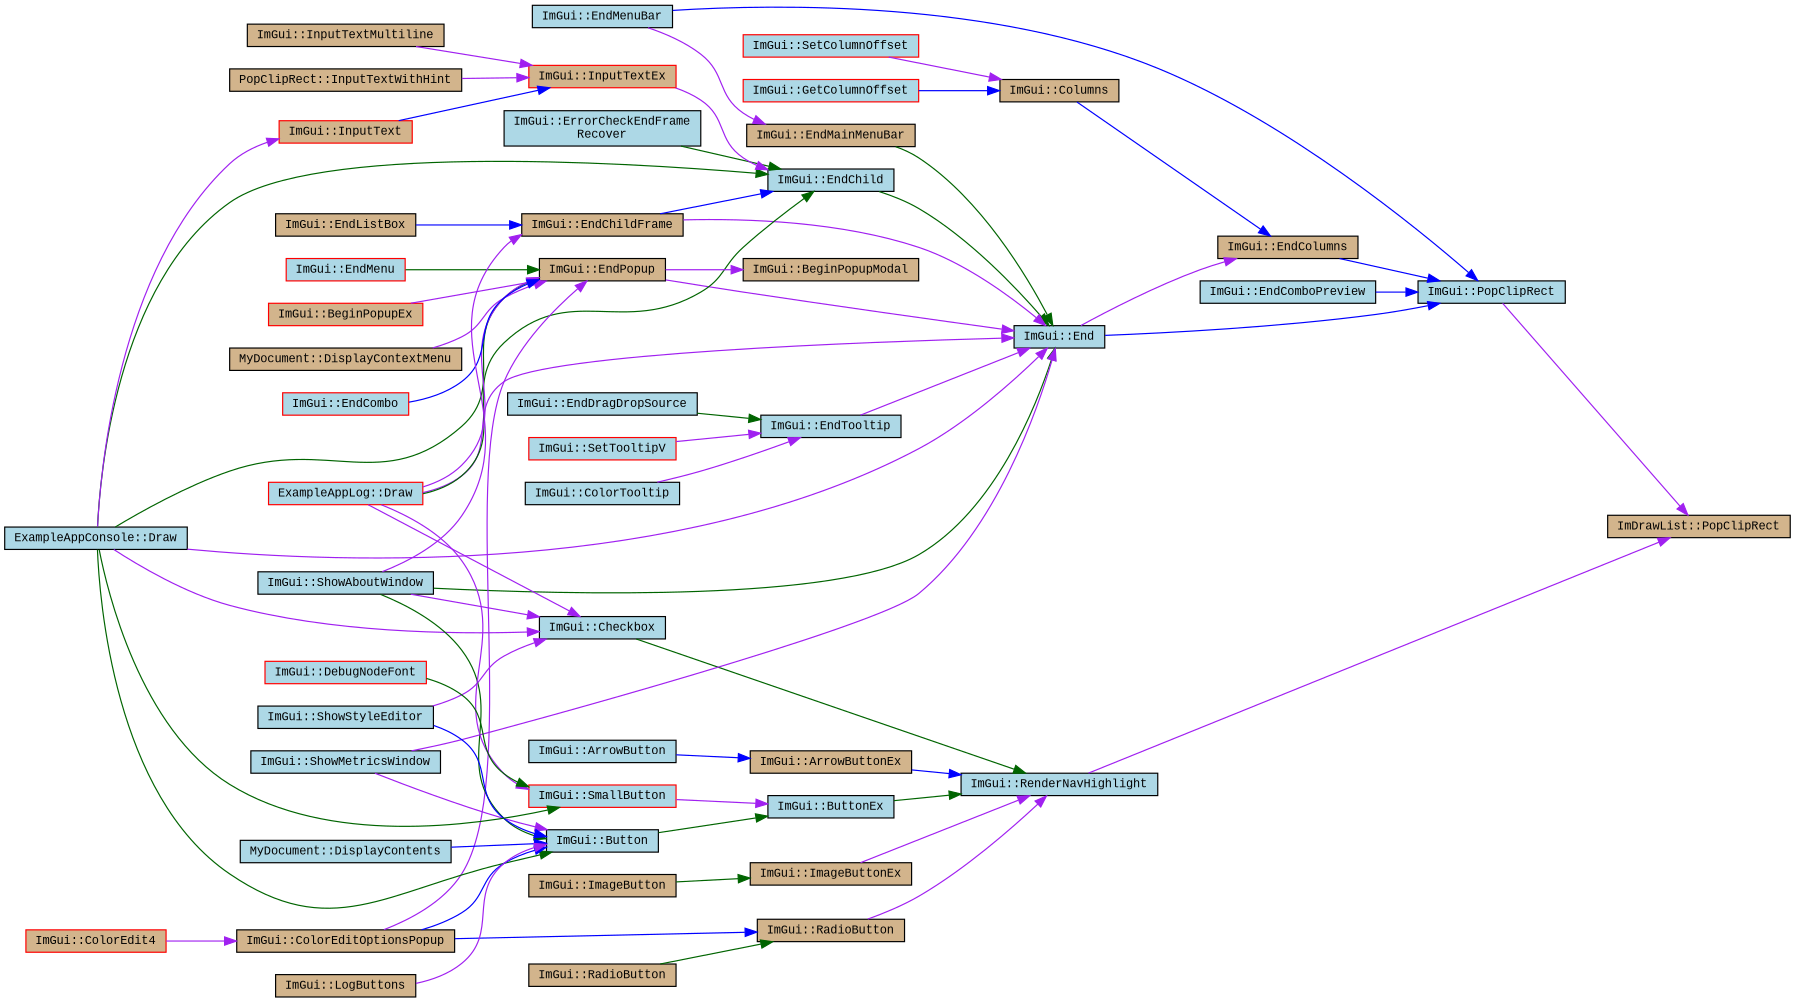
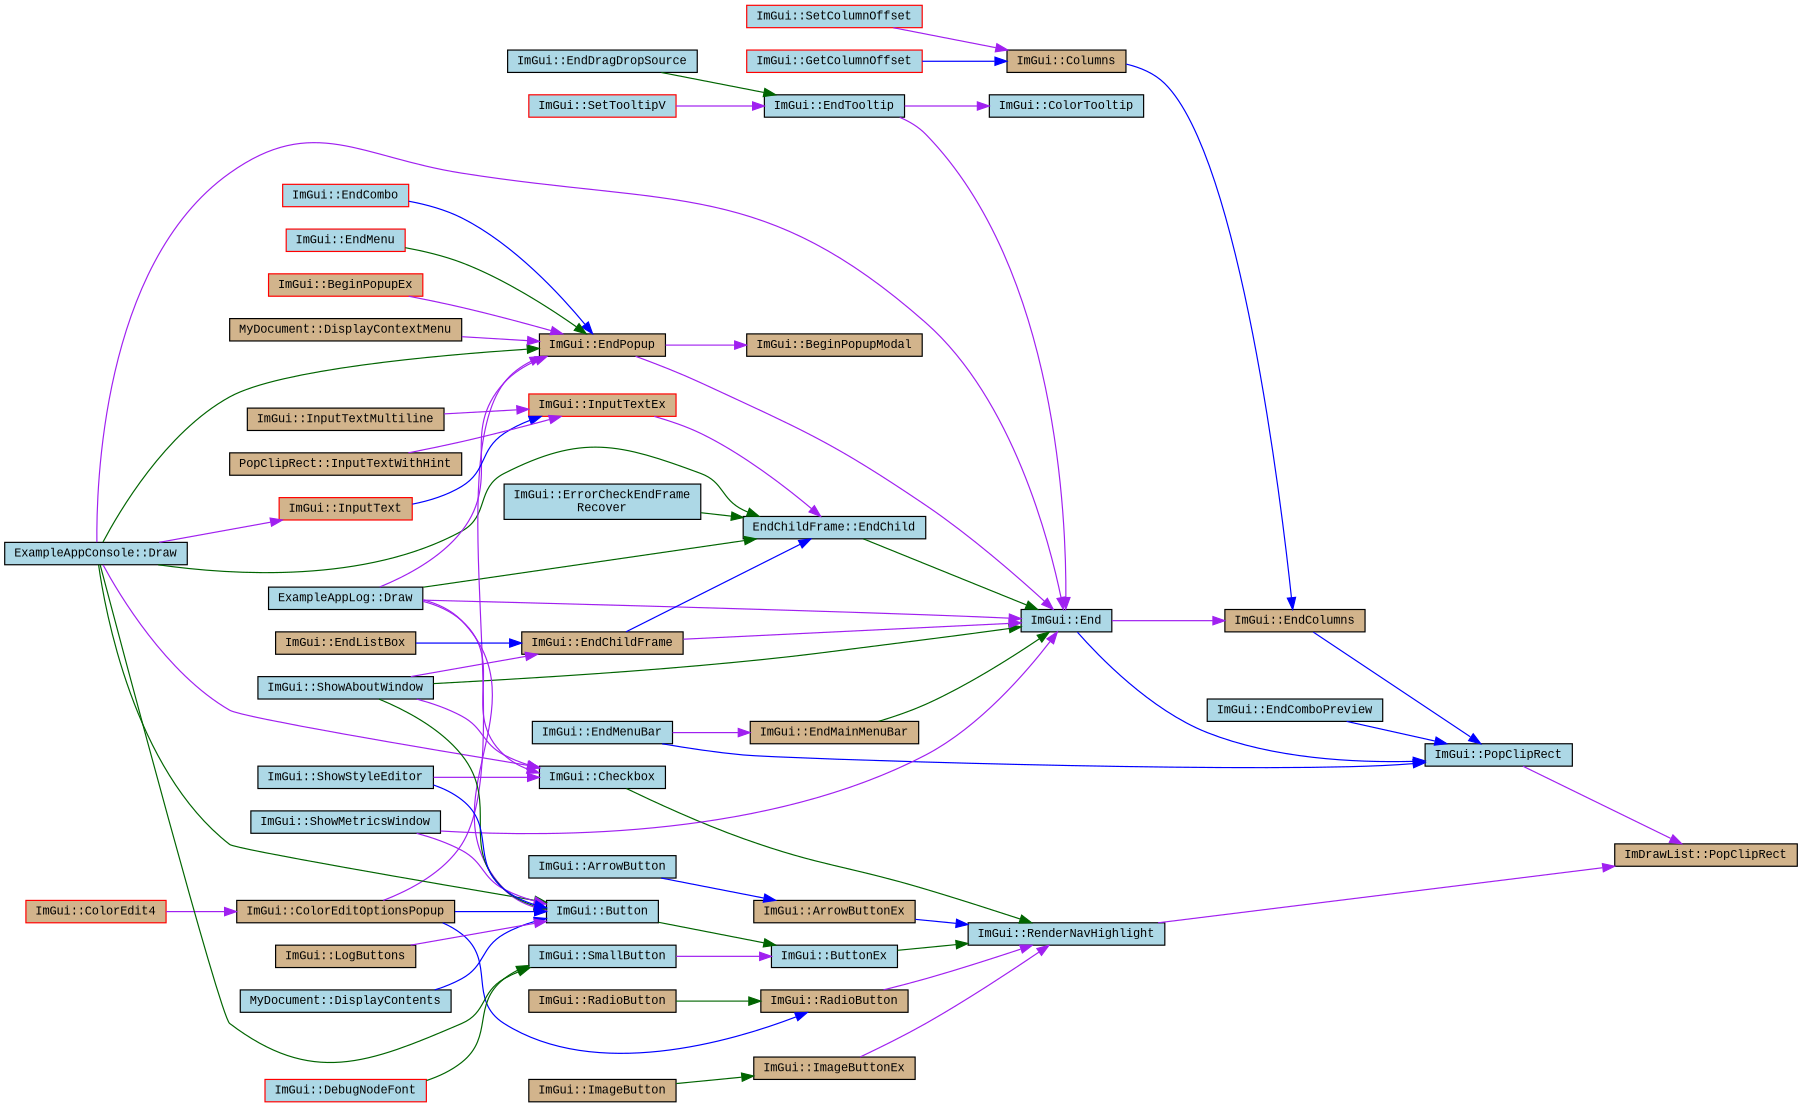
  digraph {
    fontname="Liberation Mono"
    rankdir=RL
    node [color=black fillcolor=lightblue fontname="Liberation Mono" fontsize=10 shape=record style=filled]
    edge [color=purple dir=back fontname="Liberation Mono" fontsize=10 labelfontname=Helvetica labelfontsize=10 style=solid]
    n1 [fillcolor=tan fontcolor=black height=0.2 label="ImDrawList::PopClipRect" width=0.4]
    n2 [height=0.2 label="ImGui::PopClipRect" width=0.4]
    n3 [height=0.2 label="ImGui::RenderNavHighlight" width=0.4]
    n4 [height=0.2 label="ImGui::End" width=0.4]
    n5 [fillcolor=tan height=0.2 label="ImGui::EndColumns" width=0.4]
    n6 [height=0.2 label="ImGui::EndComboPreview" width=0.4]
    n7 [height=0.2 label="ImGui::EndMenuBar" width=0.4]
    n8 [fillcolor=tan height=0.2 label="ImGui::ArrowButtonEx" width=0.4]
    n9 [height=0.2 label="ImGui::ButtonEx" width=0.4]
    n10 [height=0.2 label="ImGui::Checkbox" width=0.4]
    n11 [fillcolor=tan height=0.2 label="ImGui::ImageButtonEx" width=0.4]
    n12 [fillcolor=tan height=0.2 label="ImGui::RadioButton" width=0.4]
    n13 [height=0.2 label="ExampleAppConsole::Draw" width=0.4]
-   n14 [color=red height=0.2 label="ExampleAppLog::Draw" width=0.4]
-   n15 [height=0.2 label="ImGui::EndChild" width=0.4]
+   n14 [height=0.2 label="ExampleAppLog::Draw" width=0.4]
+   n15 [height=0.2 label="EndChildFrame::EndChild" width=0.4]
    n16 [height=0.2 label="ImGui::ShowAboutWindow" width=0.4]
    n17 [fillcolor=tan height=0.2 label="ImGui::EndMainMenuBar" width=0.4]
    n18 [fillcolor=tan height=0.2 label="ImGui::EndPopup" width=0.4]
    n19 [height=0.2 label="ImGui::EndTooltip" width=0.4]
    n20 [height=0.2 label="ImGui::ShowMetricsWindow" width=0.4]
    n21 [fillcolor=tan height=0.2 label="ImGui::EndChildFrame" width=0.4]
    n22 [fillcolor=tan height=0.2 label="ImGui::Columns" width=0.4]
    n23 [height=0.2 label="ImGui::ErrorCheckEndFrame\lRecover" width=0.4]
    n24 [color=red fillcolor=tan height=0.2 label="ImGui::InputTextEx" width=0.4]
    n25 [color=red fillcolor=tan height=0.2 label="ImGui::BeginPopupEx" width=0.4]
    n26 [fillcolor=tan height=0.2 label="ImGui::ColorEditOptionsPopup" width=0.4]
    n27 [fillcolor=tan height=0.2 label="MyDocument::DisplayContextMenu" width=0.4]
    n28 [color=red height=0.2 label="ImGui::EndCombo" width=0.4]
    n29 [color=red height=0.2 label="ImGui::EndMenu" width=0.4]
    n30 [height=0.2 label="ImGui::ColorTooltip" width=0.4]
    n31 [height=0.2 label="ImGui::EndDragDropSource" width=0.4]
    n32 [color=red height=0.2 label="ImGui::SetTooltipV" width=0.4]
    n33 [fillcolor=tan height=0.2 label="ImGui::EndListBox" width=0.4]
    n34 [color=red fillcolor=tan height=0.2 label="ImGui::InputText" width=0.4]
    n35 [fillcolor=tan height=0.2 label="ImGui::InputTextMultiline" width=0.4]
    n36 [fillcolor=tan height=0.2 label="PopClipRect::InputTextWithHint" width=0.4]
    n37 [fillcolor=tan height=0.2 label="ImGui::BeginPopupModal" width=0.4]
    n38 [color=red fillcolor=tan height=0.2 label="ImGui::ColorEdit4" width=0.4]
    n39 [color=red height=0.2 label="ImGui::GetColumnOffset" width=0.4]
    n40 [color=red height=0.2 label="ImGui::SetColumnOffset" width=0.4]
    n41 [height=0.2 label="ImGui::ArrowButton" width=0.4]
    n42 [height=0.2 label="ImGui::Button" width=0.4]
-   n43 [color=red height=0.2 label="ImGui::SmallButton" width=0.4]
+   n43 [height=0.2 label="ImGui::SmallButton" width=0.4]
    n44 [height=0.2 label="ImGui::ShowStyleEditor" width=0.4]
    n45 [fillcolor=tan height=0.2 label="ImGui::ImageButton" width=0.4]
    n46 [fillcolor=tan height=0.2 label="ImGui::RadioButton" width=0.4]
    n47 [height=0.2 label="MyDocument::DisplayContents" width=0.4]
    n48 [fillcolor=tan height=0.2 label="ImGui::LogButtons" width=0.4]
    n49 [color=red height=0.2 label="ImGui::DebugNodeFont" width=0.4]
    n1 -> n2
    n1 -> n3
    n2 -> n4 [color=blue]
    n2 -> n5 [color=blue]
    n2 -> n6 [color=blue]
    n2 -> n7 [color=blue]
    n3 -> n8 [color=blue]
    n3 -> n9 [color=darkgreen]
    n3 -> n10 [color=darkgreen]
    n3 -> n11
    n3 -> n12
    n4 -> n13
    n4 -> n14
    n4 -> n15 [color=darkgreen]
    n4 -> n16 [color=darkgreen]
    n4 -> n17 [color=darkgreen]
    n4 -> n18
    n4 -> n19
    n4 -> n20
    n4 -> n21
    n5 -> n4
    n5 -> n22 [color=blue]
    n8 -> n41 [color=blue]
    n9 -> n42 [color=darkgreen]
    n9 -> n43
    n10 -> n13
    n10 -> n14
    n10 -> n16
    n10 -> n44
    n11 -> n45 [color=darkgreen]
    n12 -> n26 [color=blue]
    n12 -> n46 [color=darkgreen]
    n15 -> n13 [color=darkgreen]
    n15 -> n14 [color=darkgreen]
    n15 -> n21 [color=blue]
    n15 -> n23 [color=darkgreen]
    n15 -> n24
    n17 -> n7
    n18 -> n13 [color=darkgreen]
    n18 -> n14
    n18 -> n25
    n18 -> n26
    n18 -> n27
    n18 -> n28 [color=blue]
    n18 -> n29 [color=darkgreen]
-   n19 -> n30
+   n30 -> n19
    n19 -> n31 [color=darkgreen]
    n19 -> n32
    n21 -> n16
    n21 -> n33 [color=blue]
    n22 -> n39 [color=blue]
    n22 -> n40
    n24 -> n34 [color=blue]
    n24 -> n35
    n24 -> n36
    n26 -> n38
    n34 -> n13
    n37 -> n18
    n42 -> n13 [color=darkgreen]
-   n43 -> n14
+   n42 -> n14
    n42 -> n16 [color=darkgreen]
    n42 -> n20
    n42 -> n26 [color=blue]
    n42 -> n44 [color=blue]
    n42 -> n47 [color=blue]
    n42 -> n48
    n43 -> n13 [color=darkgreen]
    n43 -> n49 [color=darkgreen]
  }
